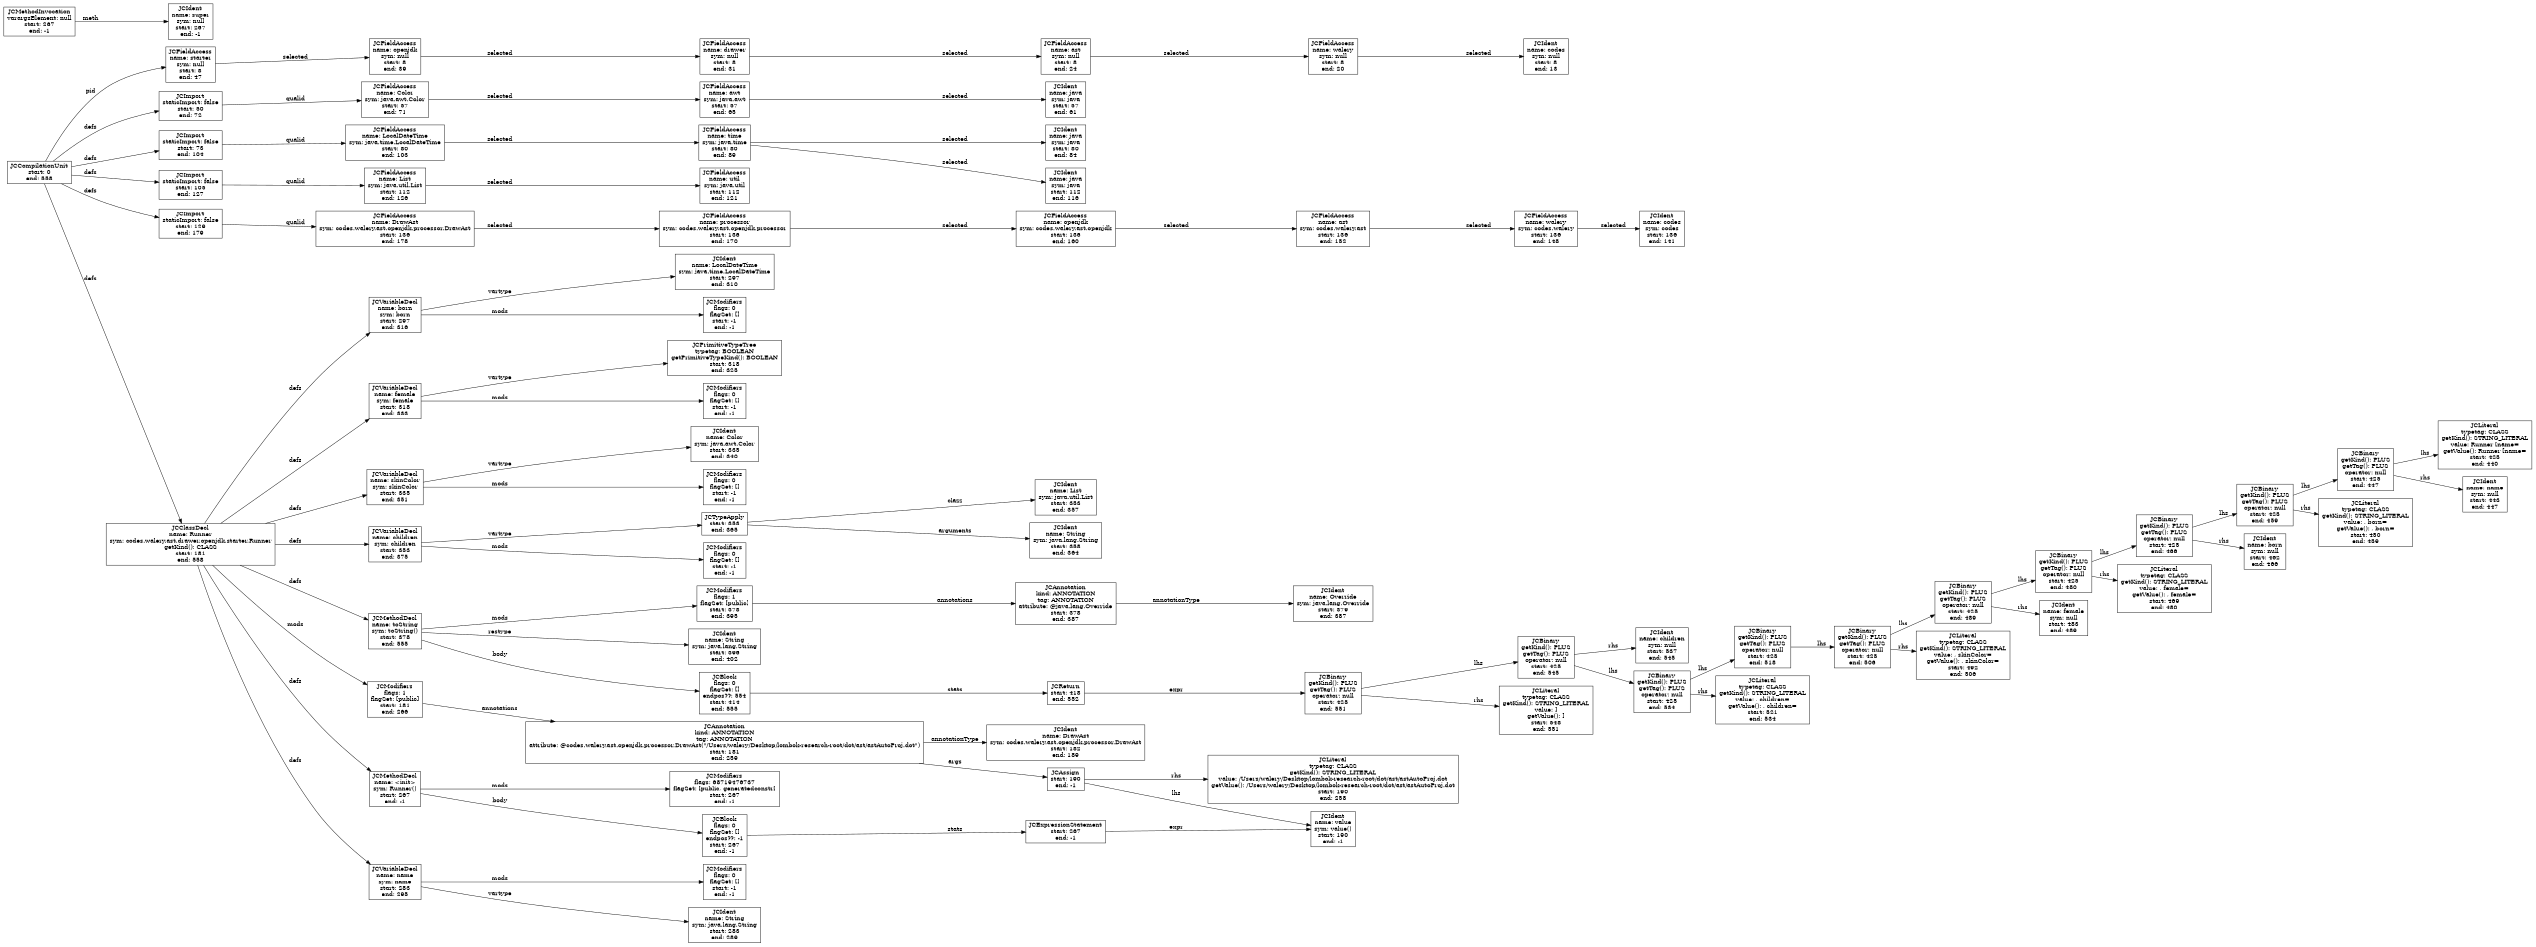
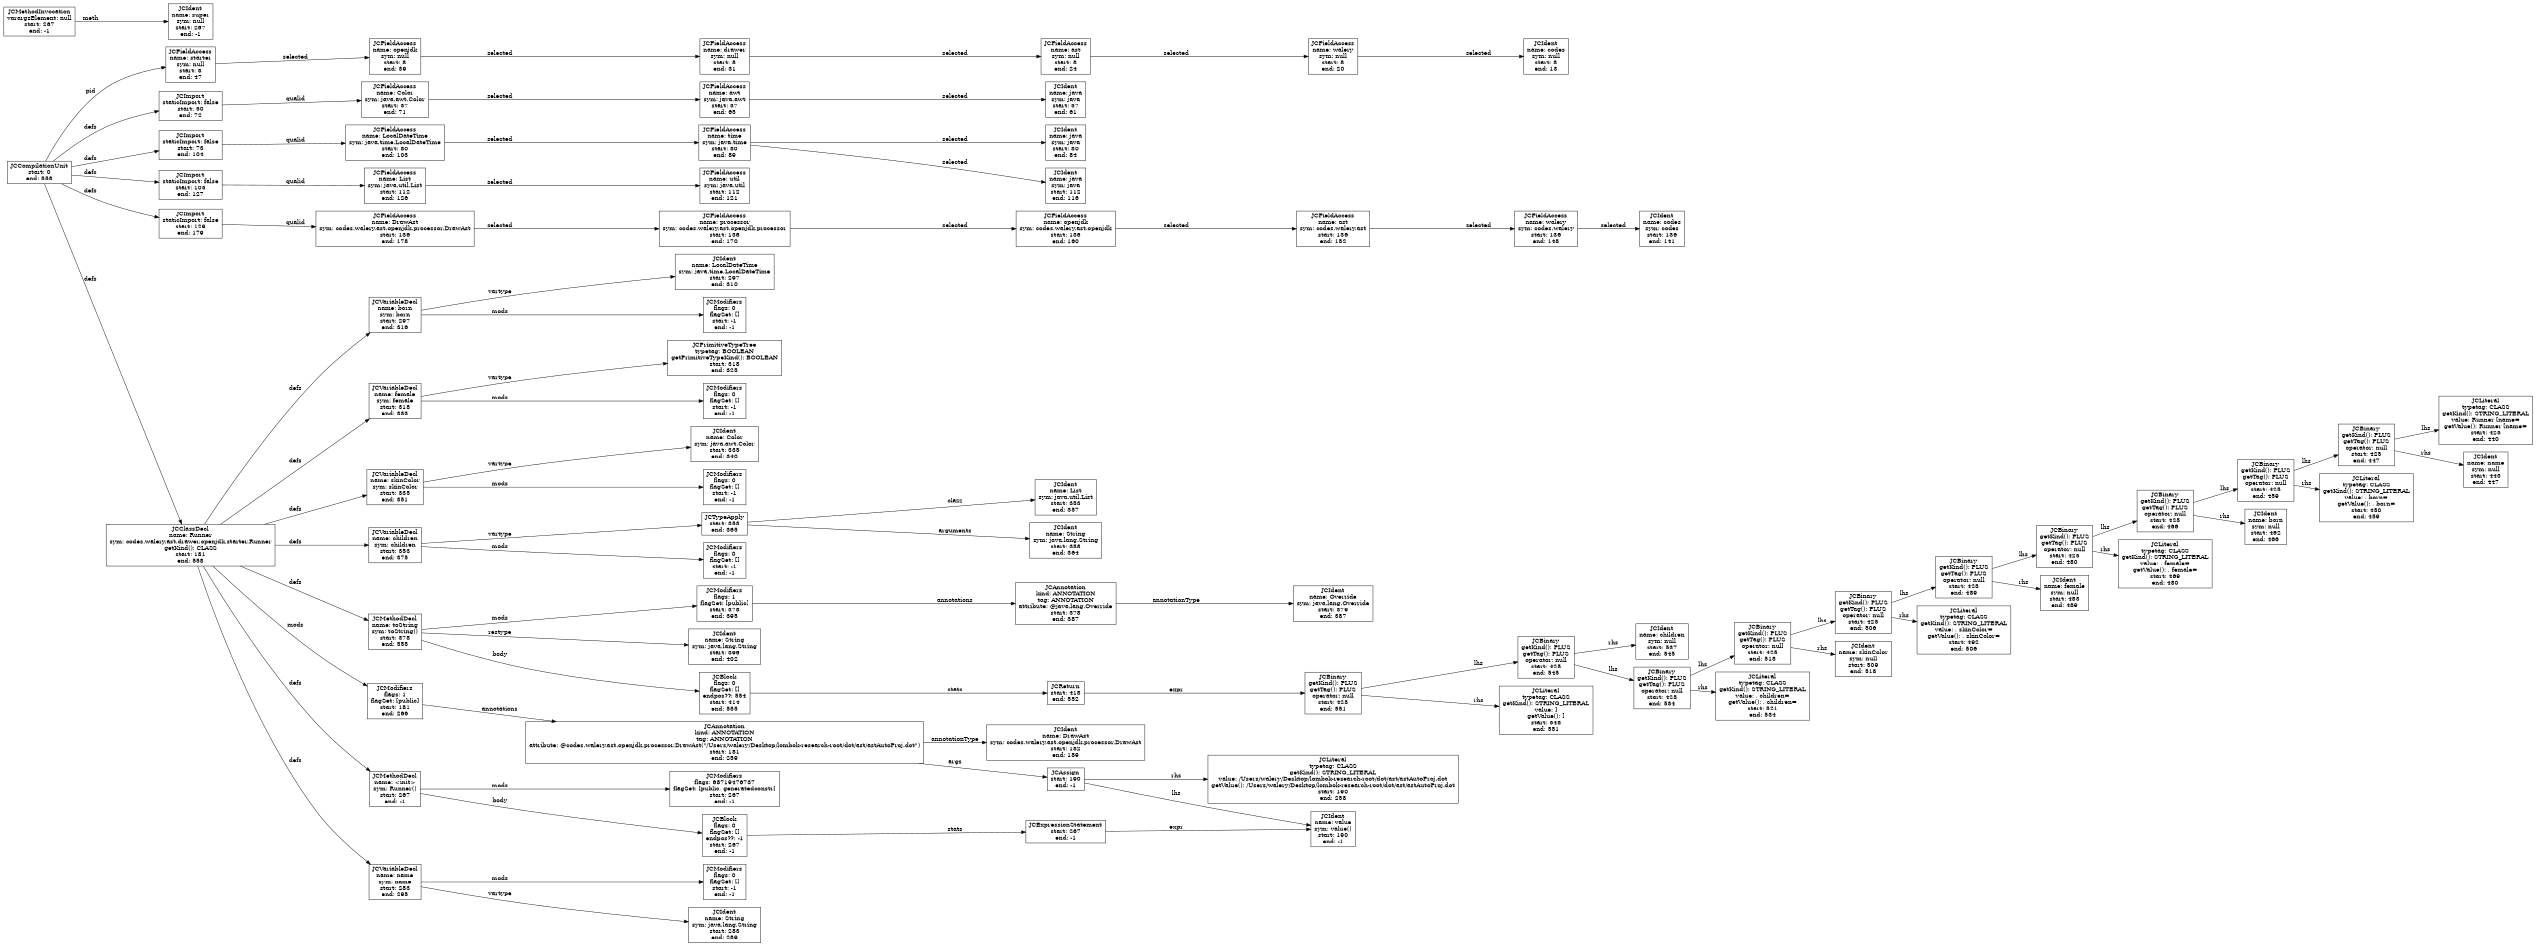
  digraph {
    rankdir=LR
    node [shape=box]
    n1 [label="JCCompilationUnit\nstart: 0\nend: 558"]
    n2 [label="JCFieldAccess\nname: starter\nsym: null\nstart: 8\nend: 47"]
    n3 [label="JCImport\nstaticImport: false\nstart: 50\nend: 72"]
    n4 [label="JCImport\nstaticImport: false\nstart: 73\nend: 104"]
    n5 [label="JCImport\nstaticImport: false\nstart: 105\nend: 127"]
    n6 [label="JCImport\nstaticImport: false\nstart: 129\nend: 179"]
    n7 [label="JCClassDecl\nname: Runner\nsym: codes.walery.ast.drawer.openjdk.starter.Runner\ngetKind(): CLASS\nstart: 181\nend: 558"]
    n8 [label="JCFieldAccess\nname: openjdk\nsym: null\nstart: 8\nend: 39"]
    n9 [label="JCFieldAccess\nname: Color\nsym: java.awt.Color\nstart: 57\nend: 71"]
    n10 [label="JCFieldAccess\nname: LocalDateTime\nsym: java.time.LocalDateTime\nstart: 80\nend: 103"]
    n11 [label="JCFieldAccess\nname: List\nsym: java.util.List\nstart: 112\nend: 126"]
    n12 [label="JCFieldAccess\nname: DrawAst\nsym: codes.walery.ast.openjdk.processor.DrawAst\nstart: 136\nend: 178"]
    n13 [label="JCModifiers\nflags: 1\nflagSet: [public]\nstart: 181\nend: 266"]
    n14 [label="JCMethodDecl\nname: <init>\nsym: Runner()\nstart: 267\nend: -1"]
    n15 [label="JCVariableDecl\nname: name\nsym: name\nstart: 283\nend: 295"]
    n16 [label="JCVariableDecl\nname: born\nsym: born\nstart: 297\nend: 316"]
    n17 [label="JCVariableDecl\nname: female\nsym: female\nstart: 318\nend: 333"]
    n18 [label="JCVariableDecl\nname: skinColor\nsym: skinColor\nstart: 335\nend: 351"]
    n19 [label="JCVariableDecl\nname: children\nsym: children\nstart: 353\nend: 375"]
    n20 [label="JCMethodDecl\nname: toString\nsym: toString()\nstart: 378\nend: 555"]
    n21 [label="JCFieldAccess\nname: drawer\nsym: null\nstart: 8\nend: 31"]
    n22 [label="JCFieldAccess\nname: ast\nsym: null\nstart: 8\nend: 24"]
    n23 [label="JCFieldAccess\nname: walery\nsym: null\nstart: 8\nend: 20"]
    n24 [label="JCIdent\nname: codes\nsym: null\nstart: 8\nend: 13"]
    n25 [label="JCFieldAccess\nname: awt\nsym: java.awt\nstart: 57\nend: 65"]
    n26 [label="JCIdent\nname: java\nsym: java\nstart: 57\nend: 61"]
    n27 [label="JCFieldAccess\nname: time\nsym: java.time\nstart: 80\nend: 89"]
    n28 [label="JCIdent\nname: java\nsym: java\nstart: 80\nend: 84"]
    n29 [label="JCIdent\nname: java\nsym: java\nstart: 112\nend: 116"]
    n30 [label="JCFieldAccess\nname: util\nsym: java.util\nstart: 112\nend: 121"]
    n31 [label="JCFieldAccess\nname: processor\nsym: codes.walery.ast.openjdk.processor\nstart: 136\nend: 170"]
    n32 [label="JCFieldAccess\nname: openjdk\nsym: codes.walery.ast.openjdk\nstart: 136\nend: 160"]
    n33 [label="JCFieldAccess\nname: ast\nsym: codes.walery.ast\nstart: 136\nend: 152"]
    n34 [label="JCFieldAccess\nname: walery\nsym: codes.walery\nstart: 136\nend: 148"]
    n35 [label="JCIdent\nname: codes\nsym: codes\nstart: 136\nend: 141"]
    n36 [label="JCAnnotation\nkind: ANNOTATION\ntag: ANNOTATION\nattribute: @codes.walery.ast.openjdk.processor.DrawAst(\"/Users/walery/Desktop/lombok-research-root/dot/ast/astAutoProj.dot\")\nstart: 181\nend: 259"]
    n37 [label="JCModifiers\nflags: 68719476737\nflagSet: [public, generatedconstr]\nstart: 267\nend: -1"]
    n38 [label="JCBlock\nflags: 0\nflagSet: []\nendpos??: -1\nstart: 267\nend: -1"]
    n39 [label="JCModifiers\nflags: 0\nflagSet: []\nstart: -1\nend: -1"]
    n40 [label="JCIdent\nname: String\nsym: java.lang.String\nstart: 283\nend: 289"]
    n41 [label="JCModifiers\nflags: 0\nflagSet: []\nstart: -1\nend: -1"]
    n42 [label="JCIdent\nname: LocalDateTime\nsym: java.time.LocalDateTime\nstart: 297\nend: 310"]
    n43 [label="JCModifiers\nflags: 0\nflagSet: []\nstart: -1\nend: -1"]
    n44 [label="JCPrimitiveTypeTree\ntypetag: BOOLEAN\ngetPrimitiveTypeKind(): BOOLEAN\nstart: 318\nend: 325"]
    n45 [label="JCModifiers\nflags: 0\nflagSet: []\nstart: -1\nend: -1"]
    n46 [label="JCIdent\nname: Color\nsym: java.awt.Color\nstart: 335\nend: 340"]
    n47 [label="JCModifiers\nflags: 0\nflagSet: []\nstart: -1\nend: -1"]
    n48 [label="JCTypeApply\nstart: 353\nend: 365"]
    n49 [label="JCModifiers\nflags: 1\nflagSet: [public]\nstart: 378\nend: 395"]
    n50 [label="JCIdent\nname: String\nsym: java.lang.String\nstart: 396\nend: 402"]
    n51 [label="JCBlock\nflags: 0\nflagSet: []\nendpos??: 554\nstart: 414\nend: 555"]
    n52 [label="JCIdent\nname: DrawAst\nsym: codes.walery.ast.openjdk.processor.DrawAst\nstart: 182\nend: 189"]
    n53 [label="JCAssign\nstart: 190\nend: -1"]
    n54 [label="JCIdent\nname: value\nsym: value()\nstart: 190\nend: -1"]
    n55 [label="JCLiteral\ntypetag: CLASS\ngetKind(): STRING_LITERAL\nvalue: /Users/walery/Desktop/lombok-research-root/dot/ast/astAutoProj.dot\ngetValue(): /Users/walery/Desktop/lombok-research-root/dot/ast/astAutoProj.dot\nstart: 190\nend: 258"]
    n56 [label="JCExpressionStatement\nstart: 267\nend: -1"]
    n57 [label="JCMethodInvocation\nvarargsElement: null\nstart: 267\nend: -1"]
    n58 [label="JCIdent\nname: super\nsym: null\nstart: 267\nend: -1"]
    n59 [label="JCIdent\nname: List\nsym: java.util.List\nstart: 353\nend: 357"]
    n60 [label="JCIdent\nname: String\nsym: java.lang.String\nstart: 358\nend: 364"]
    n61 [label="JCAnnotation\nkind: ANNOTATION\ntag: ANNOTATION\nattribute: @java.lang.Override\nstart: 378\nend: 387"]
    n62 [label="JCReturn\nstart: 418\nend: 552"]
    n63 [label="JCIdent\nname: Override\nsym: java.lang.Override\nstart: 379\nend: 387"]
    n64 [label="JCBinary\ngetKind(): PLUS\ngetTag(): PLUS\noperator: null\nstart: 425\nend: 551"]
    n65 [label="JCBinary\ngetKind(): PLUS\ngetTag(): PLUS\noperator: null\nstart: 425\nend: 545"]
    n66 [label="JCLiteral\ntypetag: CLASS\ngetKind(): STRING_LITERAL\nvalue: ]\ngetValue(): ]\nstart: 548\nend: 551"]
    n67 [label="JCBinary\ngetKind(): PLUS\ngetTag(): PLUS\noperator: null\nstart: 425\nend: 534"]
    n68 [label="JCIdent\nname: children\nsym: null\nstart: 537\nend: 545"]
    n69 [label="JCBinary\ngetKind(): PLUS\ngetTag(): PLUS\noperator: null\nstart: 425\nend: 518"]
    n70 [label="JCLiteral\ntypetag: CLASS\ngetKind(): STRING_LITERAL\nvalue: , children=\ngetValue(): , children=\nstart: 521\nend: 534"]
    n71 [label="JCBinary\ngetKind(): PLUS\ngetTag(): PLUS\noperator: null\nstart: 425\nend: 506"]
+   n72 [label="JCIdent\nname: skinColor\nsym: null\nstart: 509\nend: 518"]
    n73 [label="JCBinary\ngetKind(): PLUS\ngetTag(): PLUS\noperator: null\nstart: 425\nend: 489"]
    n74 [label="JCLiteral\ntypetag: CLASS\ngetKind(): STRING_LITERAL\nvalue: , skinColor=\ngetValue(): , skinColor=\nstart: 492\nend: 506"]
    n75 [label="JCBinary\ngetKind(): PLUS\ngetTag(): PLUS\noperator: null\nstart: 425\nend: 480"]
    n76 [label="JCIdent\nname: female\nsym: null\nstart: 483\nend: 489"]
    n77 [label="JCBinary\ngetKind(): PLUS\ngetTag(): PLUS\noperator: null\nstart: 425\nend: 466"]
    n78 [label="JCLiteral\ntypetag: CLASS\ngetKind(): STRING_LITERAL\nvalue: , female=\ngetValue(): , female=\nstart: 469\nend: 480"]
    n79 [label="JCBinary\ngetKind(): PLUS\ngetTag(): PLUS\noperator: null\nstart: 425\nend: 459"]
    n80 [label="JCIdent\nname: born\nsym: null\nstart: 462\nend: 466"]
    n81 [label="JCBinary\ngetKind(): PLUS\ngetTag(): PLUS\noperator: null\nstart: 425\nend: 447"]
    n82 [label="JCLiteral\ntypetag: CLASS\ngetKind(): STRING_LITERAL\nvalue: , born=\ngetValue(): , born=\nstart: 450\nend: 459"]
    n83 [label="JCLiteral\ntypetag: CLASS\ngetKind(): STRING_LITERAL\nvalue: Runner [name=\ngetValue(): Runner [name=\nstart: 425\nend: 440"]
    n84 [label="JCIdent\nname: name\nsym: null\nstart: 443\nend: 447"]
    n1 -> n2 [label=pid]
    n1 -> n3 [label=defs]
    n1 -> n4 [label=defs]
    n1 -> n5 [label=defs]
    n1 -> n6 [label=defs]
    n1 -> n7 [label=defs]
    n2 -> n8 [label=selected]
    n3 -> n9 [label=qualid]
    n4 -> n10 [label=qualid]
    n5 -> n11 [label=qualid]
    n6 -> n12 [label=qualid]
    n7 -> n13 [label=mods]
    n7 -> n14 [label=defs]
    n7 -> n15 [label=defs]
    n7 -> n16 [label=defs]
    n7 -> n17 [label=defs]
    n7 -> n18 [label=defs]
    n7 -> n19 [label=defs]
    n7 -> n20 [label=defs]
    n8 -> n21 [label=selected]
    n9 -> n25 [label=selected]
    n10 -> n27 [label=selected]
    n11 -> n30 [label=selected]
    n12 -> n31 [label=selected]
    n13 -> n36 [label=annotations]
    n14 -> n37 [label=mods]
    n14 -> n38 [label=body]
    n15 -> n39 [label=mods]
    n15 -> n40 [label=vartype]
    n16 -> n41 [label=mods]
    n16 -> n42 [label=vartype]
    n17 -> n43 [label=mods]
    n17 -> n44 [label=vartype]
    n18 -> n45 [label=mods]
    n18 -> n46 [label=vartype]
    n19 -> n47 [label=mods]
    n19 -> n48 [label=vartype]
    n20 -> n49 [label=mods]
    n20 -> n50 [label=restype]
    n20 -> n51 [label=body]
    n21 -> n22 [label=selected]
    n22 -> n23 [label=selected]
    n23 -> n24 [label=selected]
    n25 -> n26 [label=selected]
    n27 -> n28 [label=selected]
    n27 -> n29 [label=selected]
    n31 -> n32 [label=selected]
    n32 -> n33 [label=selected]
    n33 -> n34 [label=selected]
    n34 -> n35 [label=selected]
    n36 -> n52 [label=annotationType]
    n36 -> n53 [label=args]
    n38 -> n56 [label=stats]
    n48 -> n59 [label=clazz]
    n48 -> n60 [label=arguments]
    n49 -> n61 [label=annotations]
    n51 -> n62 [label=stats]
    n53 -> n54 [label=lhs]
    n53 -> n55 [label=rhs]
    n56 -> n54 [label=expr]
    n57 -> n58 [label=meth]
    n61 -> n63 [label=annotationType]
    n62 -> n64 [label=expr]
    n64 -> n65 [label=lhs]
    n64 -> n66 [label=rhs]
    n65 -> n67 [label=lhs]
    n65 -> n68 [label=rhs]
    n67 -> n69 [label=lhs]
    n67 -> n70 [label=rhs]
    n69 -> n71 [label=lhs]
+   n69 -> n72 [label=rhs]
    n71 -> n73 [label=lhs]
    n71 -> n74 [label=rhs]
    n73 -> n75 [label=lhs]
    n73 -> n76 [label=rhs]
    n75 -> n77 [label=lhs]
    n75 -> n78 [label=rhs]
    n77 -> n79 [label=lhs]
    n77 -> n80 [label=rhs]
    n79 -> n81 [label=lhs]
    n79 -> n82 [label=rhs]
    n81 -> n83 [label=lhs]
    n81 -> n84 [label=rhs]
  }
